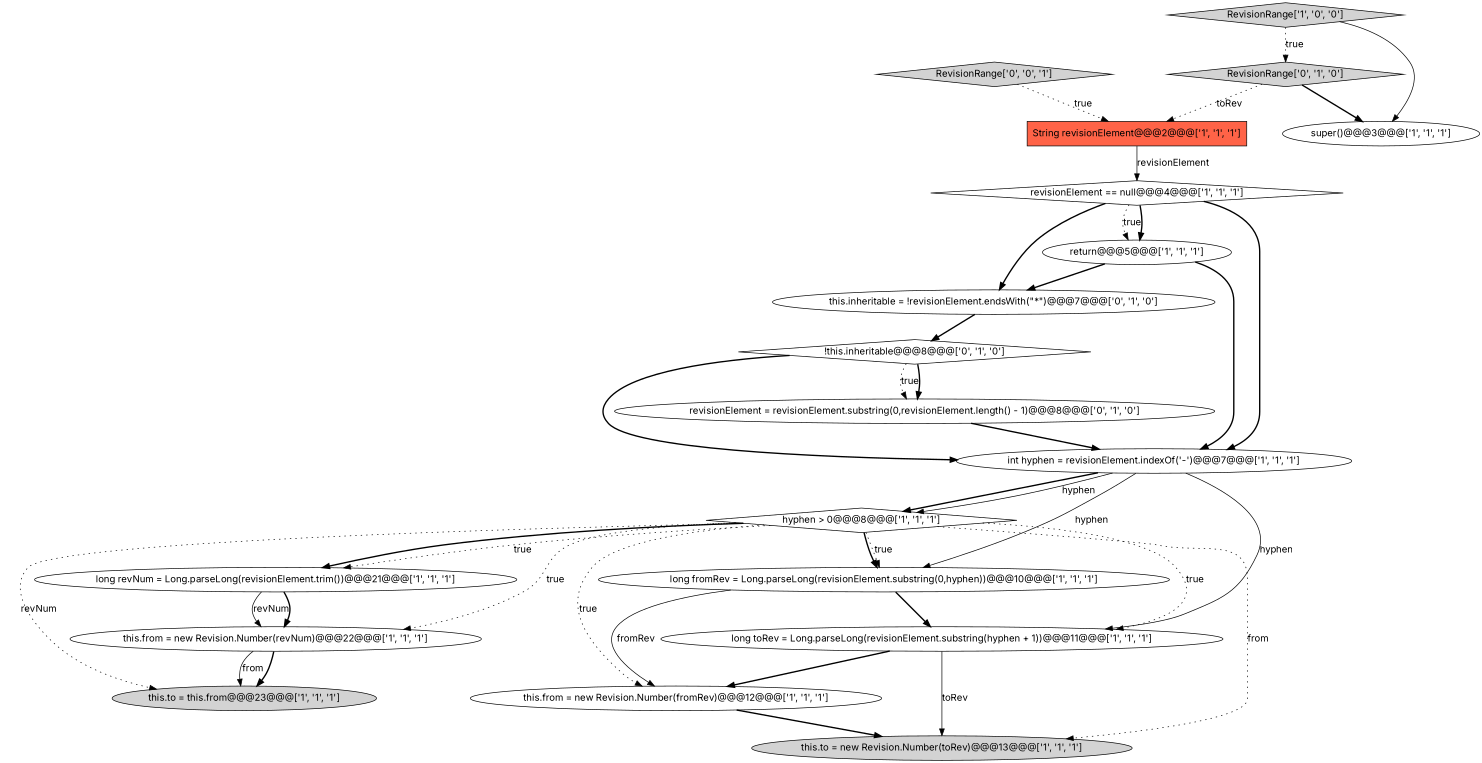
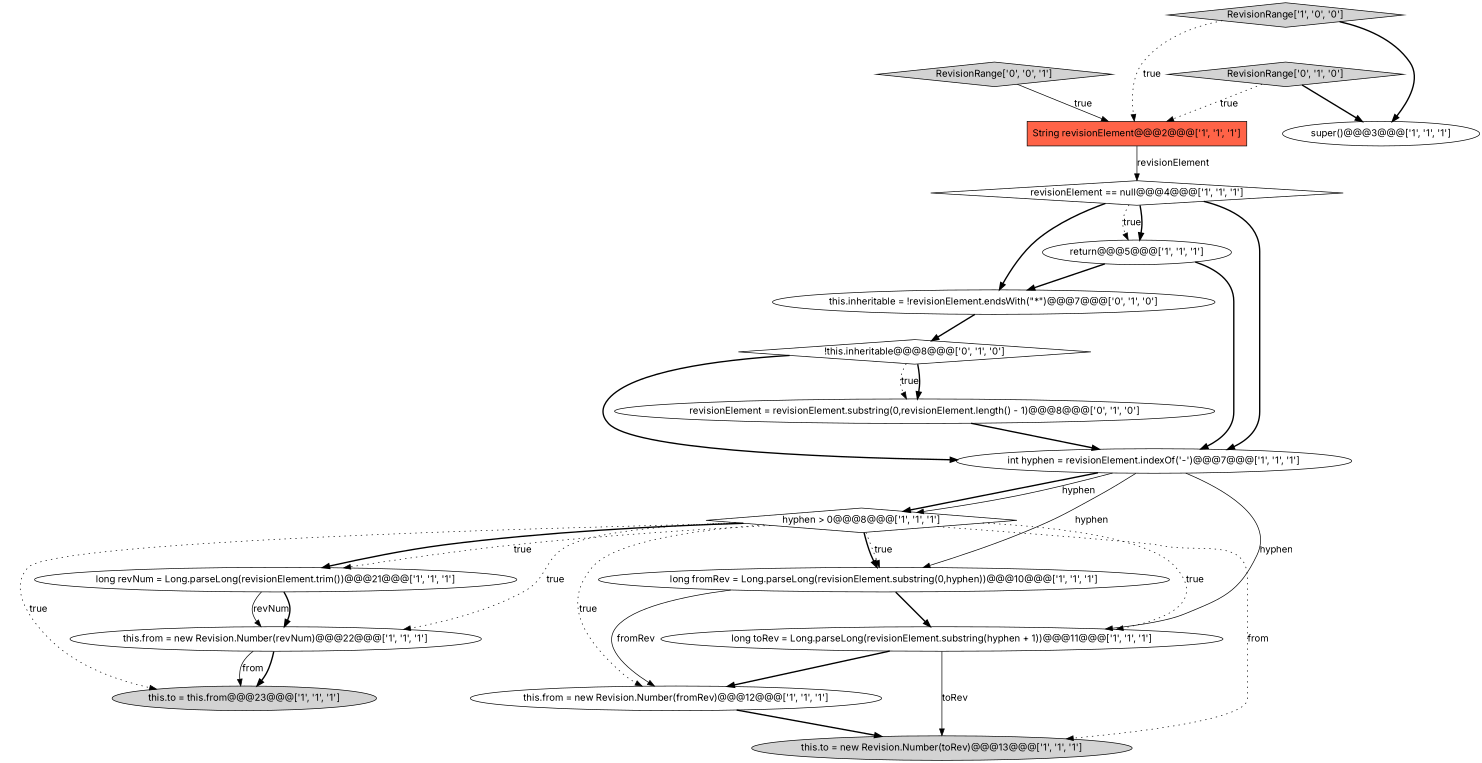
  digraph {
    fontname=Inter
    node [fillcolor=white fontname=Inter shape=ellipse style=filled]
    edge [fontname=Inter style=bold]
    n1 [fillcolor=lightgray label="this.to = this.from@@@23@@@['1', '1', '1']"]
    n2 [label="long revNum = Long.parseLong(revisionElement.trim())@@@21@@@['1', '1', '1']"]
    n3 [label="this.from = new Revision.Number(revNum)@@@22@@@['1', '1', '1']"]
    n4 [label="!this.inheritable@@@8@@@['0', '1', '0']" shape=diamond]
    n5 [label="int hyphen = revisionElement.indexOf('-')@@@7@@@['1', '1', '1']"]
    n6 [label="revisionElement = revisionElement.substring(0,revisionElement.length() - 1)@@@8@@@['0', '1', '0']"]
    n7 [label="long fromRev = Long.parseLong(revisionElement.substring(0,hyphen))@@@10@@@['1', '1', '1']"]
    n8 [label="long toRev = Long.parseLong(revisionElement.substring(hyphen + 1))@@@11@@@['1', '1', '1']"]
    n9 [label="hyphen > 0@@@8@@@['1', '1', '1']" shape=diamond]
    n10 [fillcolor=lightgray label="this.to = new Revision.Number(toRev)@@@13@@@['1', '1', '1']"]
    n11 [fillcolor=lightgray label="RevisionRange['0', '0', '1']" shape=diamond]
    n12 [fillcolor=tomato label="String revisionElement@@@2@@@['1', '1', '1']" shape=box]
    n13 [label="revisionElement == null@@@4@@@['1', '1', '1']" shape=diamond]
    n14 [label="super()@@@3@@@['1', '1', '1']"]
    n15 [label="this.from = new Revision.Number(fromRev)@@@12@@@['1', '1', '1']"]
    n16 [label="this.inheritable = !revisionElement.endsWith(\"*\")@@@7@@@['0', '1', '0']"]
    n17 [label="return@@@5@@@['1', '1', '1']"]
    n18 [fillcolor=lightgray label="RevisionRange['1', '0', '0']" shape=diamond]
    n19 [fillcolor=lightgray label="RevisionRange['0', '1', '0']" shape=diamond]
    n2 -> n3 [label=revNum style=solid]
    n2 -> n3
    n3 -> n1
    n3 -> n1 [label=from style=solid]
    n4 -> n5
    n4 -> n6 [label=true style=dotted]
    n4 -> n6
    n5 -> n7 [label=hyphen style=solid]
    n5 -> n8 [label=hyphen style=solid]
    n5 -> n9
    n5 -> n9 [label=hyphen style=solid]
    n6 -> n5
    n7 -> n8
    n7 -> n15 [label=fromRev style=solid]
    n8 -> n10 [label=toRev style=solid]
    n8 -> n15
-   n9 -> n1 [label=revNum style=dotted]
+   n9 -> n1 [label=true style=dotted]
    n9 -> n2
    n9 -> n2 [label=true style=dotted]
    n9 -> n3 [label=true style=dotted]
    n9 -> n7 [label=true style=dotted]
    n9 -> n7
    n9 -> n8 [label=true style=dotted]
    n9 -> n10 [label=from style=dotted]
    n9 -> n15 [label=true style=dotted]
-   n11 -> n12 [label=true style=dotted]
+   n11 -> n12 [label=true style=solid]
    n12 -> n13 [label=revisionElement style=solid]
    n13 -> n5
    n13 -> n16
    n13 -> n17 [label=true style=dotted]
    n13 -> n17
    n15 -> n10
    n16 -> n4
    n17 -> n5
    n17 -> n16
-   n18 -> n19 [label=true style=dotted]
-   n18 -> n14 [style=solid]
-   n19 -> n12 [label=toRev style=dotted]
+   n18 -> n12 [label=true style=dotted]
+   n18 -> n14
+   n19 -> n12 [label=true style=dotted]
    n19 -> n14
  }
